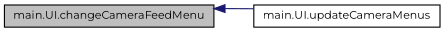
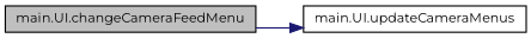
  digraph {
    rankdir=LR
    fontname=Montserrat
    node [color=black fontname=Montserrat fontsize=10 shape=record style=filled]
    n1 [fillcolor=grey75 fontcolor=black height=0.2 label="main.UI.changeCameraFeedMenu" width=0.4]
    n2 [fillcolor=white height=0.2 label="main.UI.updateCameraMenus" width=0.4]
-   n2 -> n1 [color=midnightblue fontname=Montserrat fontsize=10 labelfontname=Helvetica labelfontsize=10 style=solid]
+   n1 -> n2 [color=midnightblue fontname=Montserrat fontsize=10 labelfontname=Helvetica labelfontsize=10 style=solid]
  }
